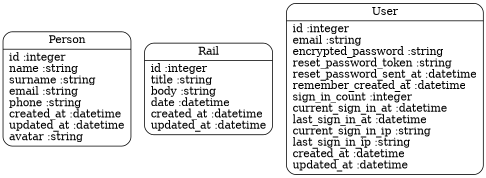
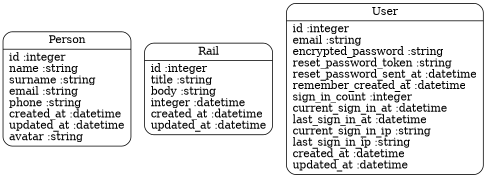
  digraph {
    splines=true
    node [shape=Mrecord]
    n1 [label="{Person|id :integer\lname :string\lsurname :string\lemail :string\lphone :string\lcreated_at :datetime\lupdated_at :datetime\lavatar :string\l}"]
-   n2 [label="{Rail|id :integer\ltitle :string\lbody :string\ldate :datetime\lcreated_at :datetime\lupdated_at :datetime\l}"]
+   n2 [label="{Rail|id :integer\ltitle :string\lbody :string\linteger :datetime\lcreated_at :datetime\lupdated_at :datetime\l}"]
    n3 [label="{User|id :integer\lemail :string\lencrypted_password :string\lreset_password_token :string\lreset_password_sent_at :datetime\lremember_created_at :datetime\lsign_in_count :integer\lcurrent_sign_in_at :datetime\llast_sign_in_at :datetime\lcurrent_sign_in_ip :string\llast_sign_in_ip :string\lcreated_at :datetime\lupdated_at :datetime\l}"]
  }
